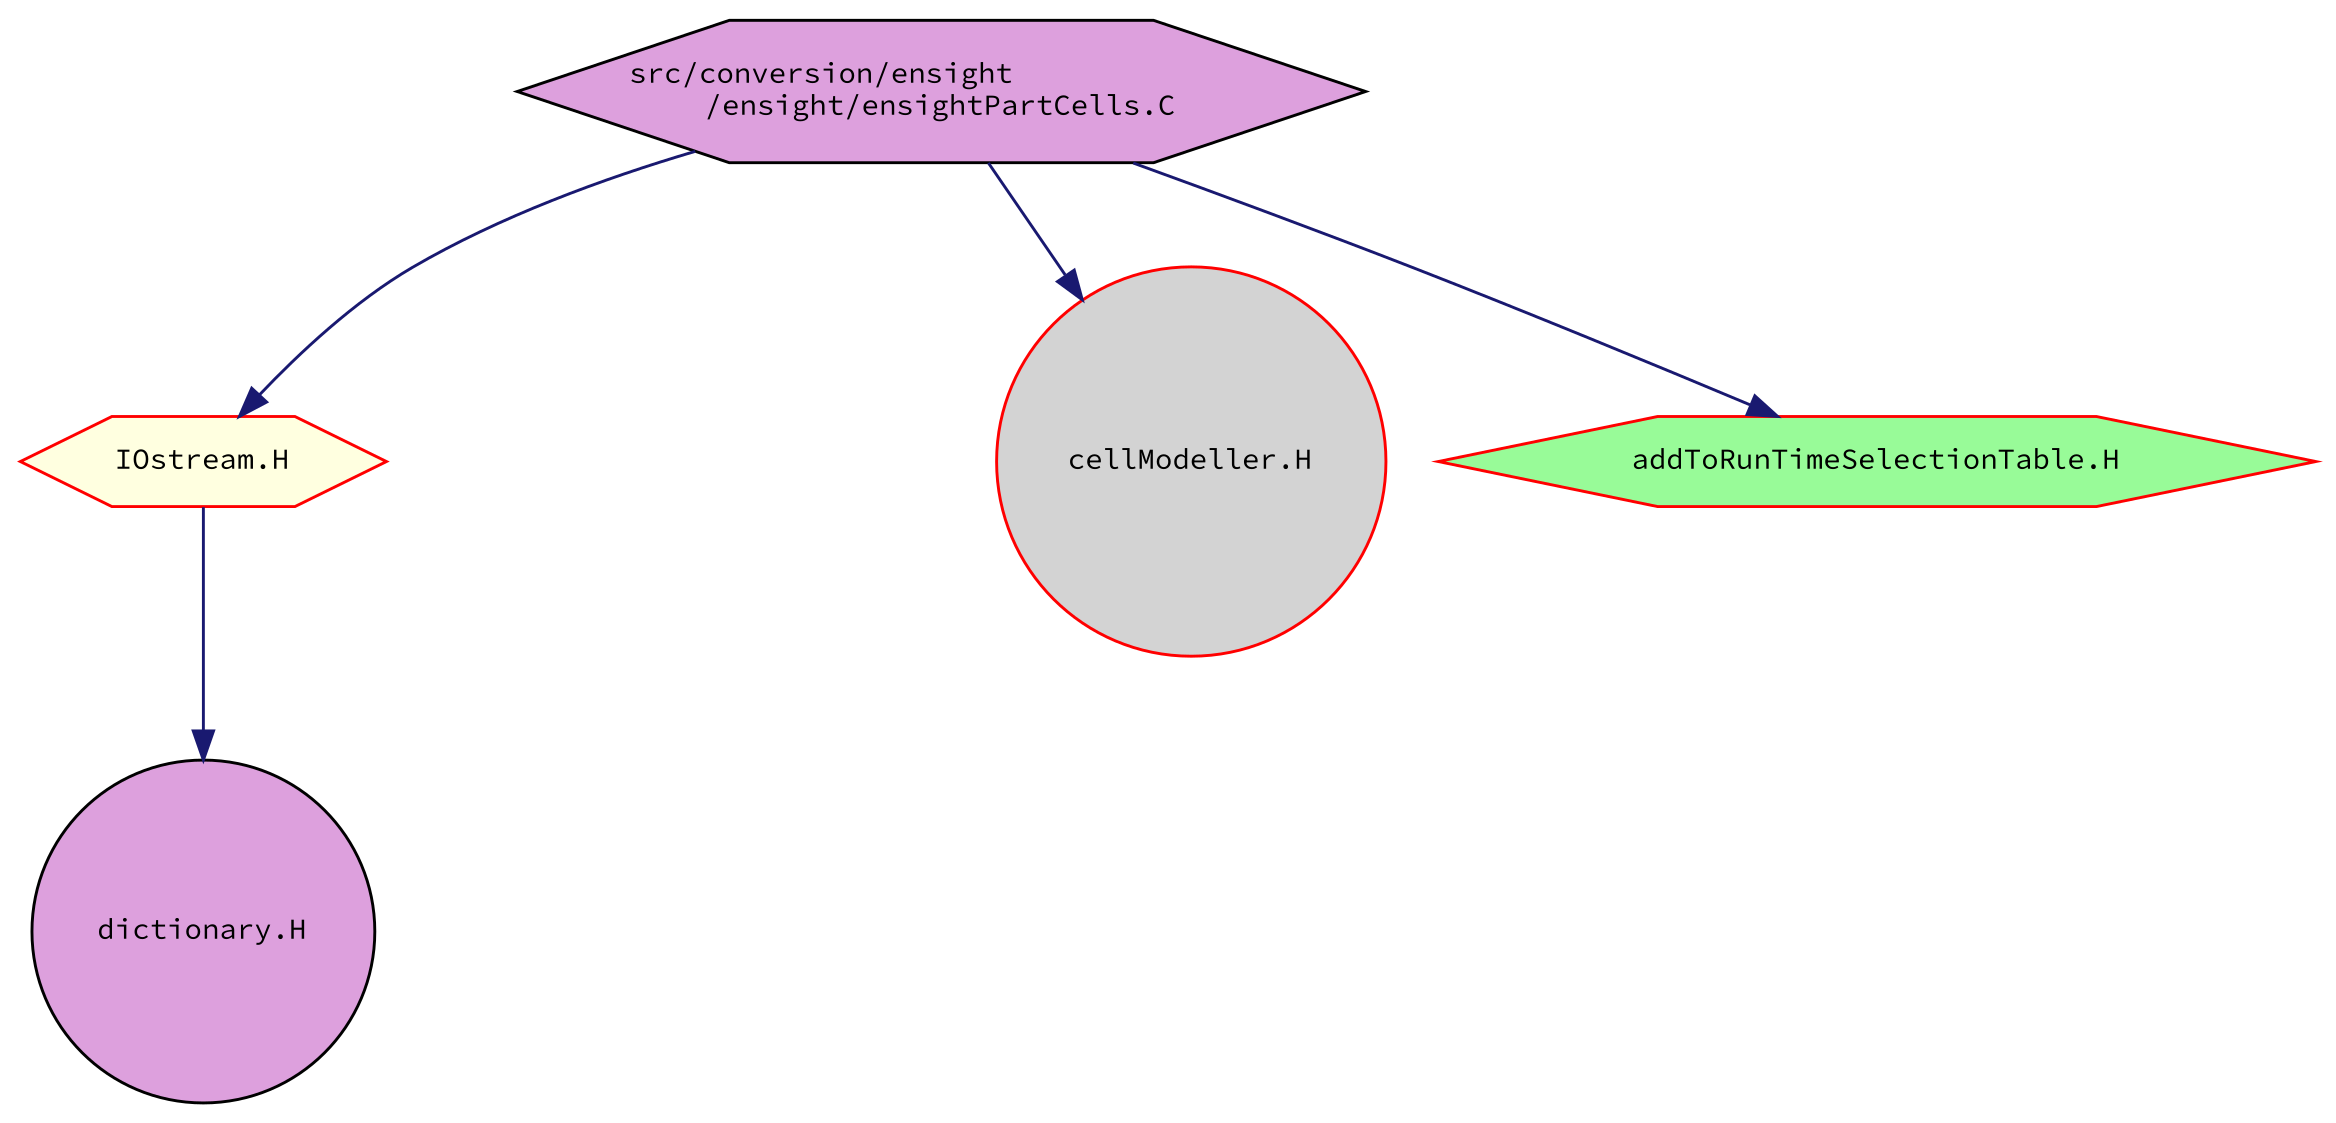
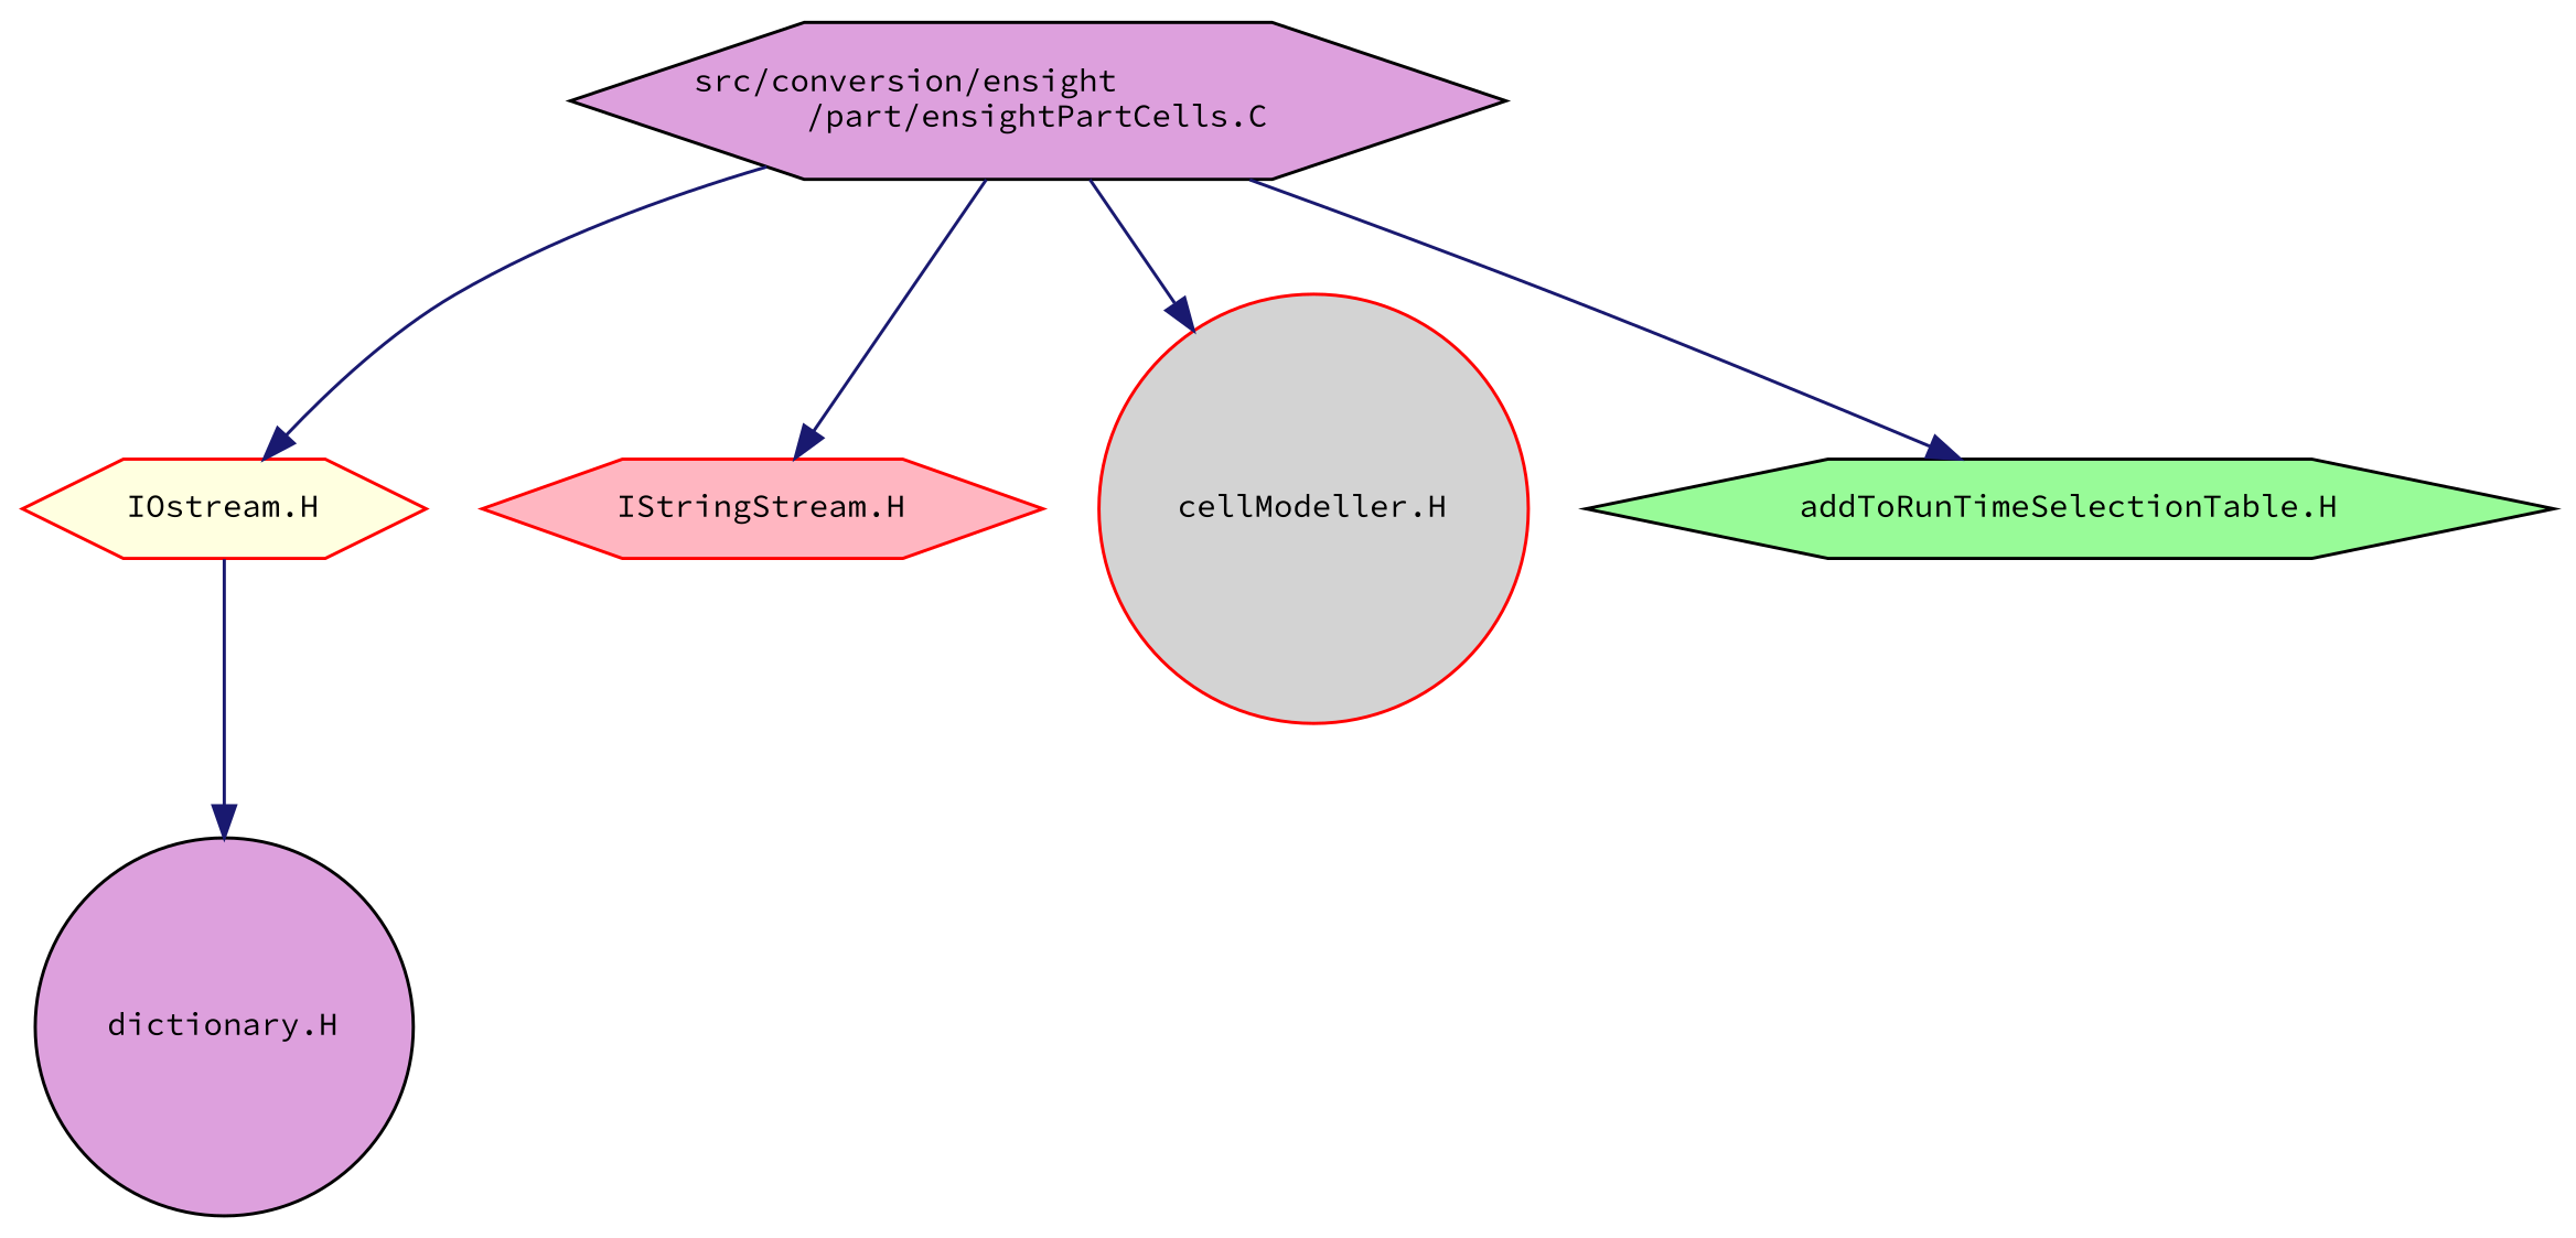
  digraph {
    fontname="Source Code Pro"
    node [color=black fillcolor=plum fontname="Source Code Pro" fontsize=10 shape=hexagon style=filled]
    edge [color=midnightblue fontname="Source Code Pro" fontsize=10 labelfontname=Helvetica labelfontsize=10 style=solid]
-   n1 [fontcolor=black height=0.2 label="src/conversion/ensight\l/ensight/ensightPartCells.C" width=0.4]
+   n1 [fontcolor=black height=0.2 label="src/conversion/ensight\l/part/ensightPartCells.C" width=0.4]
    n2 [color=red fillcolor=lightyellow height=0.2 label="IOstream.H" width=0.4]
+   n3 [color=red fillcolor=lightpink height=0.2 label="IStringStream.H" width=0.4]
    n4 [color=red fillcolor=lightgrey height=0.2 label="cellModeller.H" shape=circle width=0.4]
-   n5 [color=red fillcolor=palegreen height=0.2 label="addToRunTimeSelectionTable.H" width=0.4]
+   n5 [fillcolor=palegreen height=0.2 label="addToRunTimeSelectionTable.H" width=0.4]
    n6 [height=0.2 label="dictionary.H" shape=circle width=0.4]
    n1 -> n2
+   n1 -> n3
    n1 -> n4
    n1 -> n5
    n2 -> n6
  }
